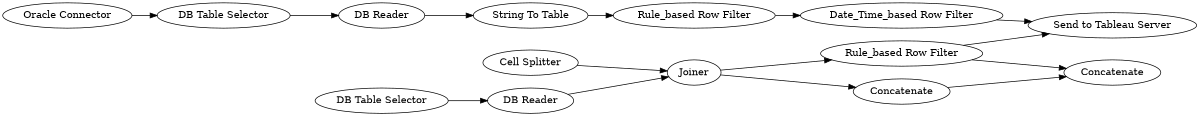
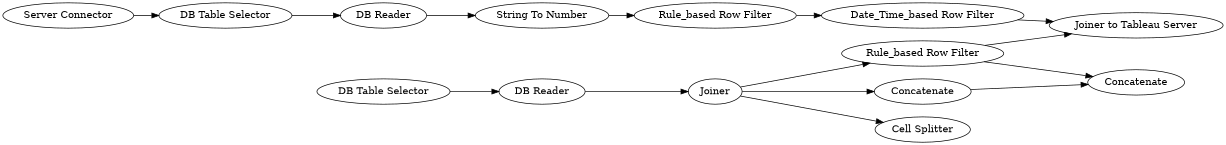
  digraph {
    rankdir=LR
    n1 [label=Joiner]
    n2 [label=Concatenate]
    n3 [label="Rule_based Row Filter"]
    n4 [label=Concatenate]
-   n5 [label="Send to Tableau Server"]
-   n6 [label="String To Table"]
+   n5 [label="Joiner to Tableau Server"]
+   n6 [label="String To Number"]
    n7 [label="Rule_based Row Filter"]
    n8 [label="Date_Time_based Row Filter"]
    n9 [label="Cell Splitter"]
-   n10 [label="Oracle Connector"]
+   n10 [label="Server Connector"]
    n11 [label="DB Table Selector"]
    n12 [label="DB Reader"]
    n13 [label="DB Table Selector"]
    n14 [label="DB Reader"]
    n1 -> n2
    n1 -> n3
    n2 -> n4
    n3 -> n4
    n3 -> n5
    n6 -> n7
    n7 -> n8
    n8 -> n5
-   n9 -> n1
+   n1 -> n9
    n10 -> n11
    n11 -> n12
    n12 -> n6
    n13 -> n14
    n14 -> n1
  }
